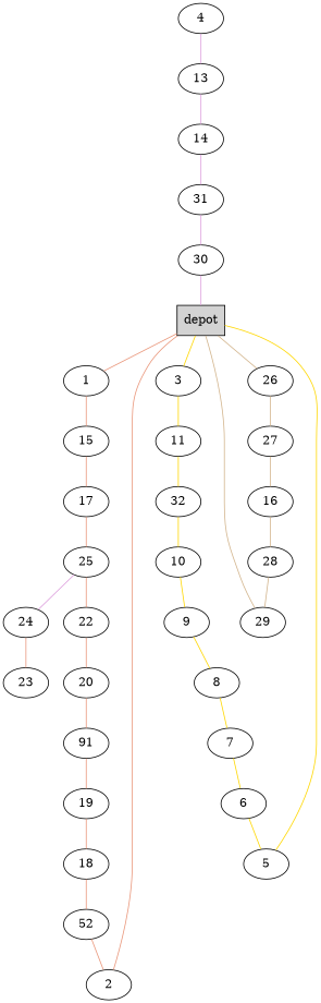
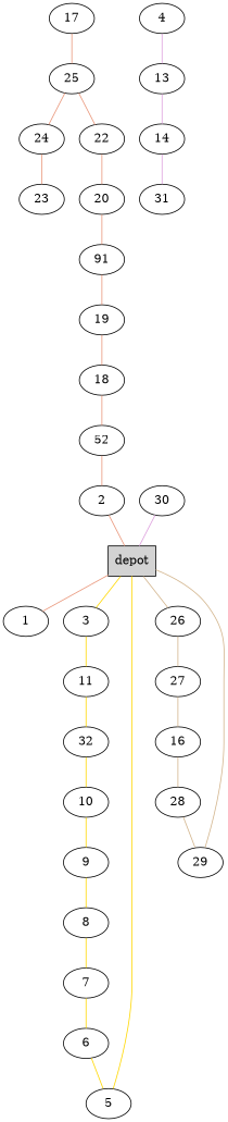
  graph {
    node [shape=ellipse]
    edge [color=darksalmon]
    n1 [label=depot shape=box style=filled]
    1
    3
    26
-   15
    11
    4
    13
    27
    17
    25
    24
    22
    23
    20
    n16 [label=91]
    19
    18
    n19 [label=52]
    2
    32
    10
    9
    8
    7
    6
    5
    14
    31
    30
    16
    28
    29
    n1 -- 1
    n1 -- 3 [color=gold]
    n1 -- 26 [color=tan]
-   1 -- 15
    3 -- 11 [color=gold]
    26 -- 27 [color=tan]
-   15 -- 17
    11 -- 32 [color=gold]
    4 -- 13 [color=plum]
    13 -- 14 [color=plum]
    27 -- 16 [color=tan]
    17 -- 25
-   25 -- 24 [color=plum]
+   25 -- 24
    25 -- 22
    24 -- 23
    22 -- 20
    20 -- n16
    n16 -- 19
    19 -- 18
    18 -- n19
    n19 -- 2
    2 -- n1
    32 -- 10 [color=gold]
    10 -- 9 [color=gold]
    9 -- 8 [color=gold]
    8 -- 7 [color=gold]
    7 -- 6 [color=gold]
    6 -- 5 [color=gold]
    5 -- n1 [color=gold]
    14 -- 31 [color=plum]
-   31 -- 30 [color=plum]
    30 -- n1 [color=plum]
    16 -- 28 [color=tan]
    28 -- 29 [color=tan]
    29 -- n1 [color=tan]
  }
